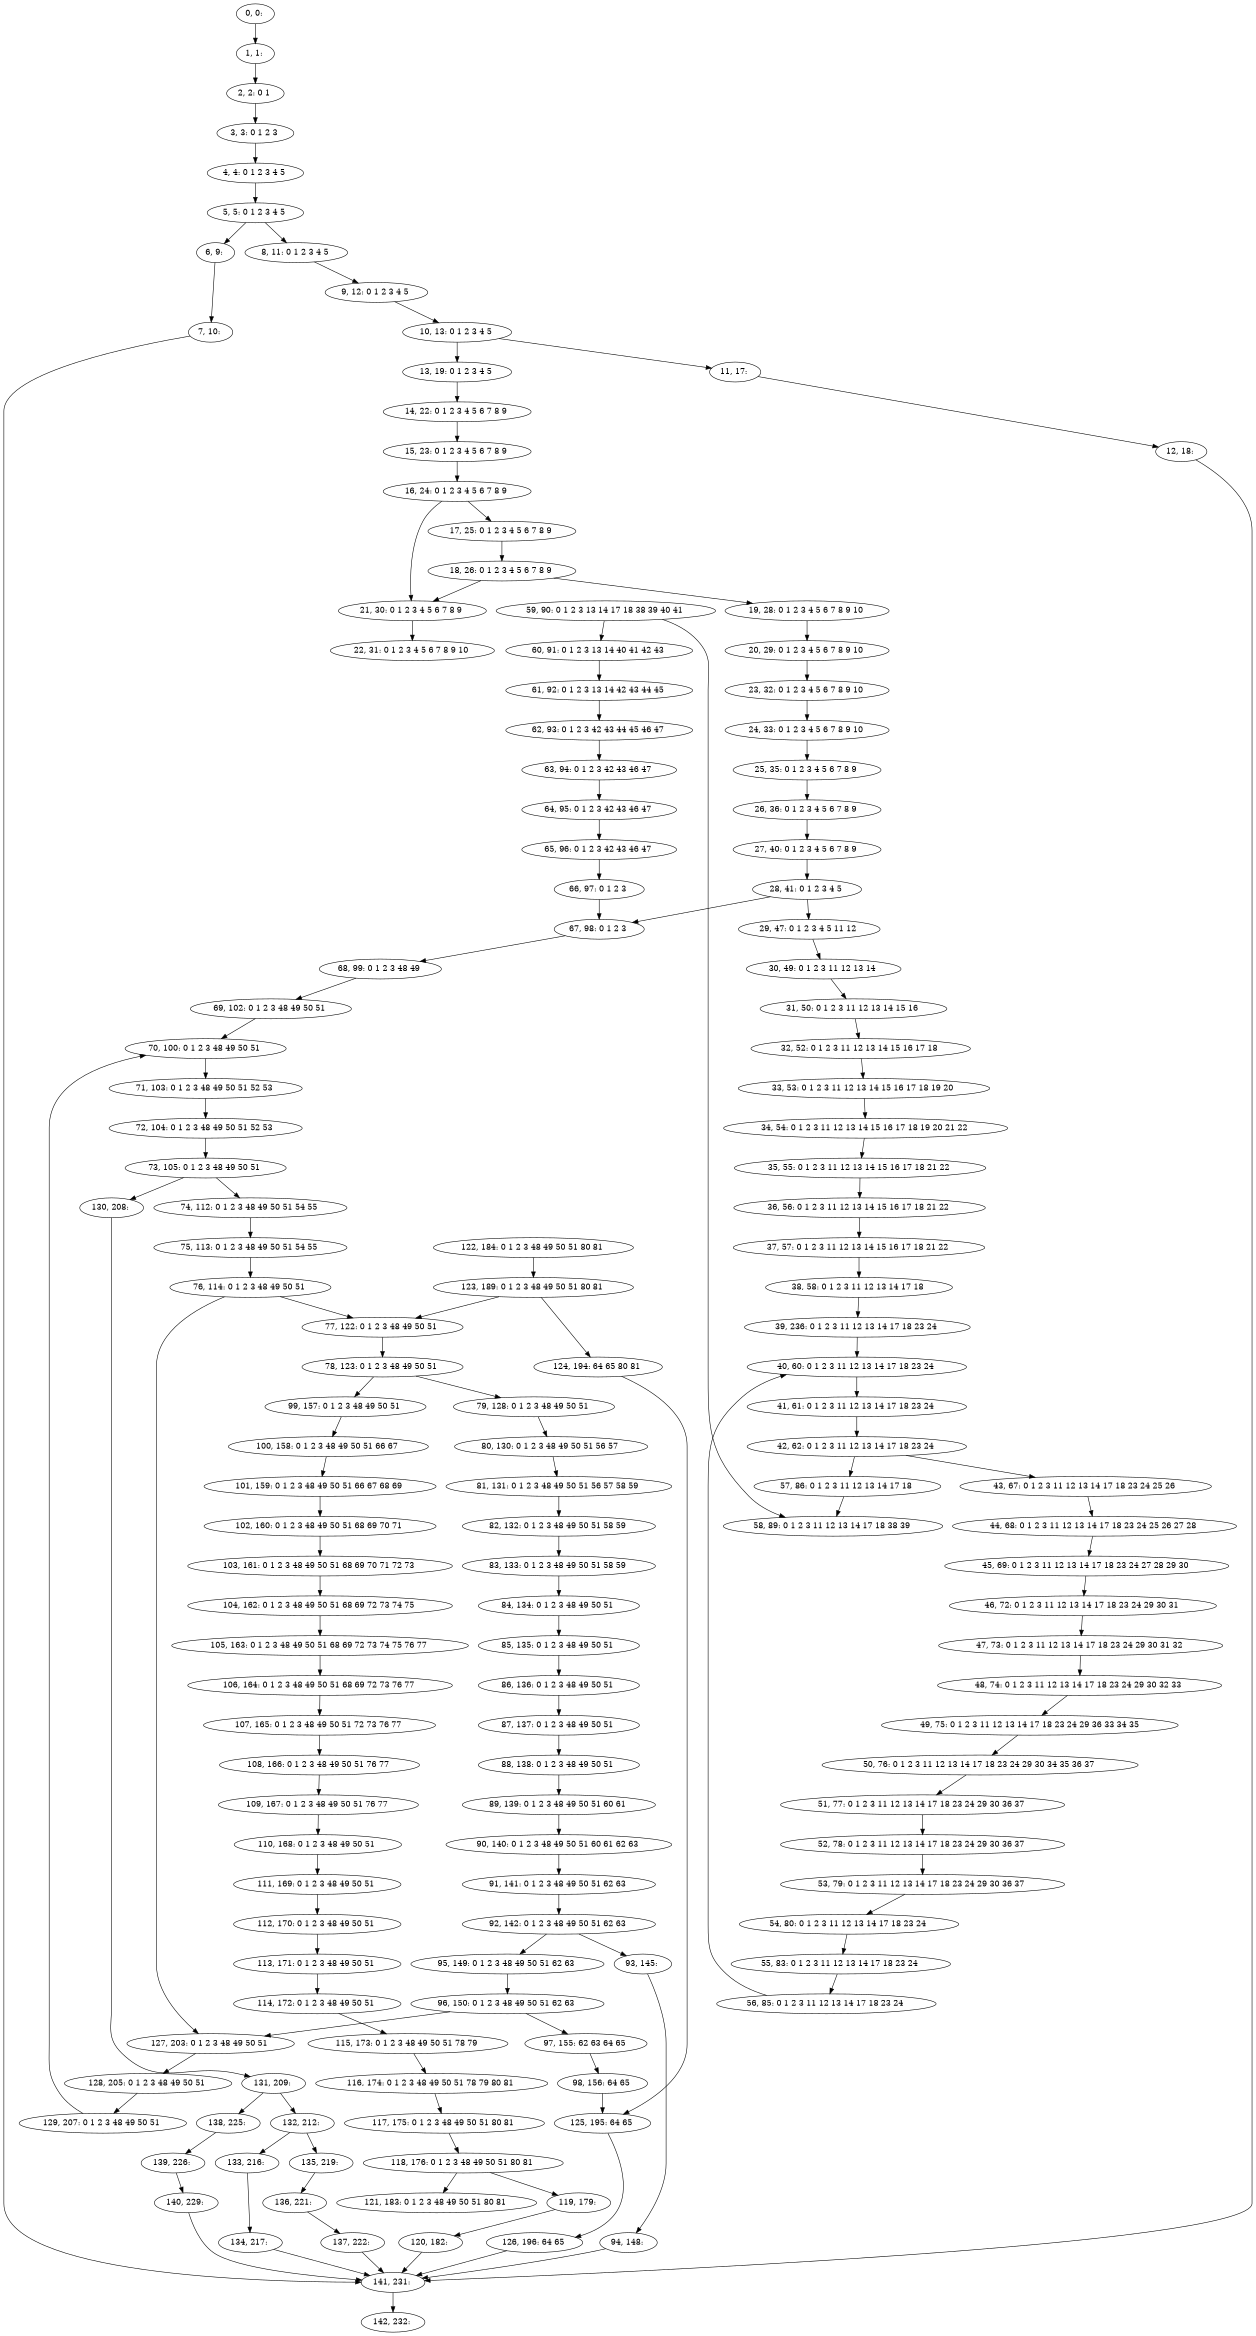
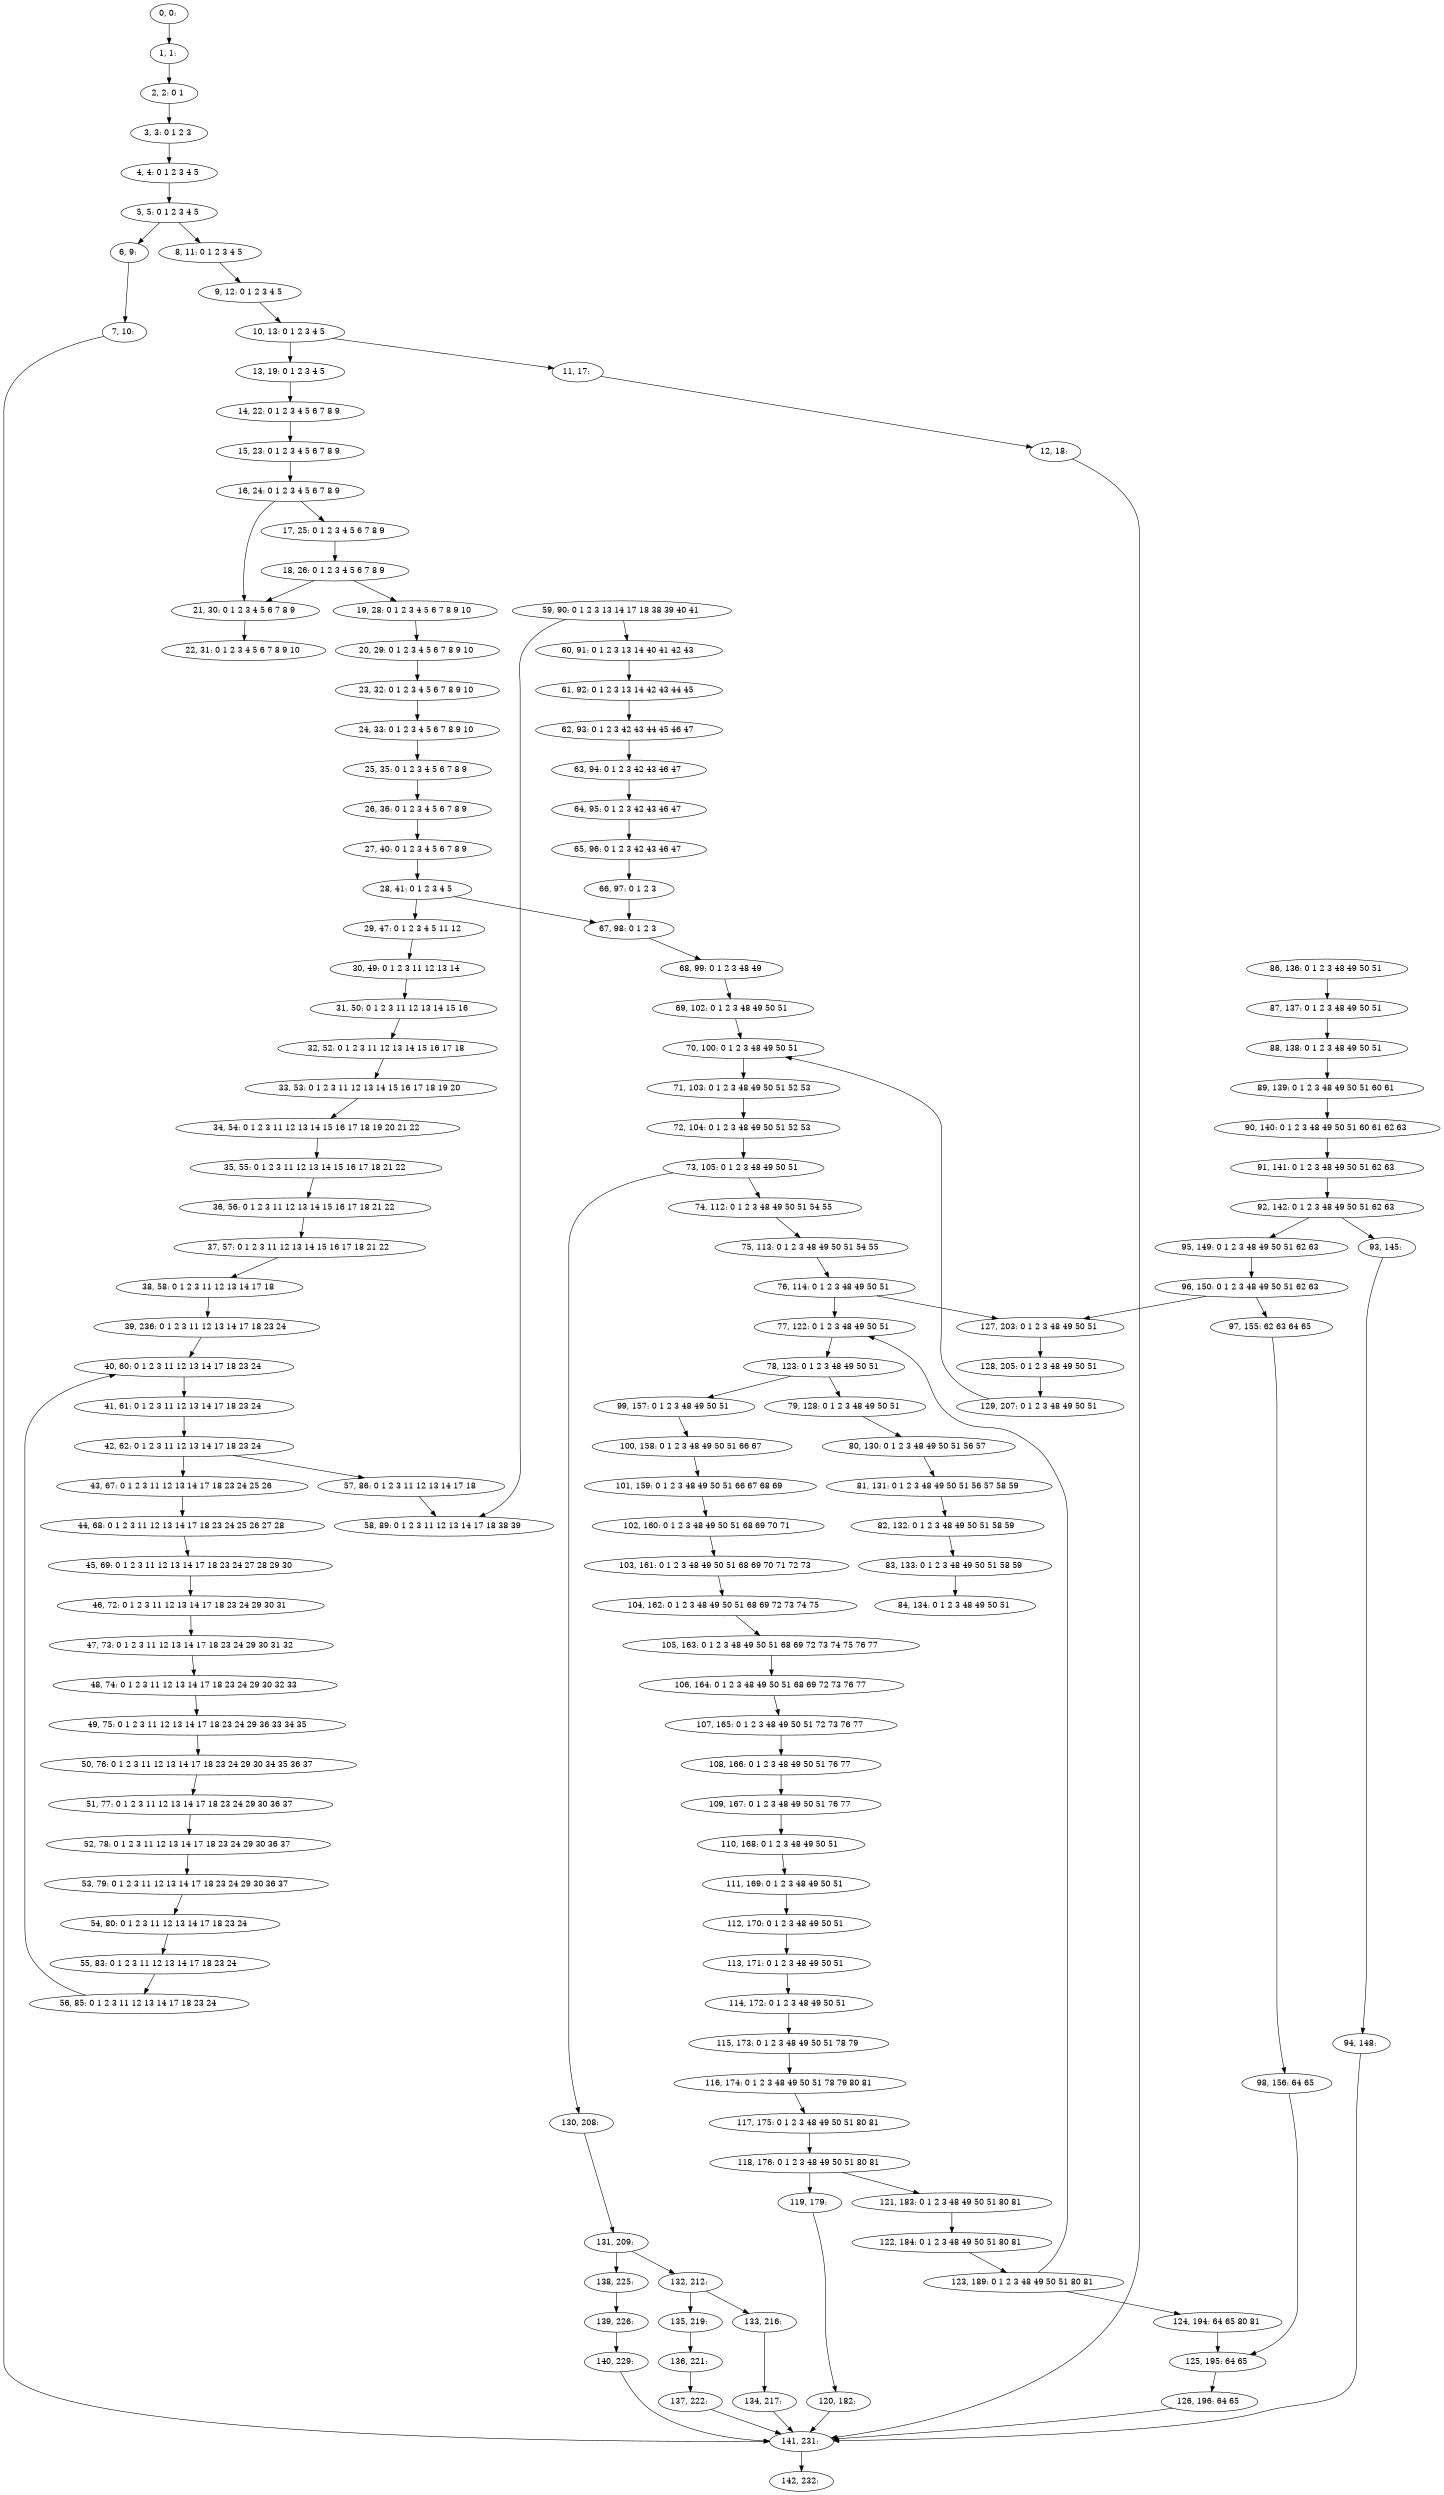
  digraph {
    n1 [label="0, 0: "]
    n2 [label="1, 1: "]
    n3 [label="2, 2: 0 1 "]
    n4 [label="3, 3: 0 1 2 3 "]
    n5 [label="4, 4: 0 1 2 3 4 5 "]
    n6 [label="5, 5: 0 1 2 3 4 5 "]
    n7 [label="6, 9: "]
    n8 [label="8, 11: 0 1 2 3 4 5 "]
    n9 [label="7, 10: "]
    n10 [label="9, 12: 0 1 2 3 4 5 "]
    n11 [label="141, 231: "]
    n12 [label="142, 232: "]
    n13 [label="10, 13: 0 1 2 3 4 5 "]
    n14 [label="11, 17: "]
    n15 [label="13, 19: 0 1 2 3 4 5 "]
    n16 [label="12, 18: "]
    n17 [label="14, 22: 0 1 2 3 4 5 6 7 8 9 "]
    n18 [label="15, 23: 0 1 2 3 4 5 6 7 8 9 "]
    n19 [label="16, 24: 0 1 2 3 4 5 6 7 8 9 "]
    n20 [label="17, 25: 0 1 2 3 4 5 6 7 8 9 "]
    n21 [label="21, 30: 0 1 2 3 4 5 6 7 8 9 "]
    n22 [label="18, 26: 0 1 2 3 4 5 6 7 8 9 "]
    n23 [label="22, 31: 0 1 2 3 4 5 6 7 8 9 10 "]
    n24 [label="19, 28: 0 1 2 3 4 5 6 7 8 9 10 "]
    n25 [label="20, 29: 0 1 2 3 4 5 6 7 8 9 10 "]
    n26 [label="23, 32: 0 1 2 3 4 5 6 7 8 9 10 "]
    n27 [label="24, 33: 0 1 2 3 4 5 6 7 8 9 10 "]
    n28 [label="25, 35: 0 1 2 3 4 5 6 7 8 9 "]
    n29 [label="26, 36: 0 1 2 3 4 5 6 7 8 9 "]
    n30 [label="27, 40: 0 1 2 3 4 5 6 7 8 9 "]
    n31 [label="28, 41: 0 1 2 3 4 5 "]
    n32 [label="29, 47: 0 1 2 3 4 5 11 12 "]
    n33 [label="67, 98: 0 1 2 3 "]
    n34 [label="30, 49: 0 1 2 3 11 12 13 14 "]
    n35 [label="68, 99: 0 1 2 3 48 49 "]
    n36 [label="31, 50: 0 1 2 3 11 12 13 14 15 16 "]
    n37 [label="32, 52: 0 1 2 3 11 12 13 14 15 16 17 18 "]
    n38 [label="33, 53: 0 1 2 3 11 12 13 14 15 16 17 18 19 20 "]
    n39 [label="34, 54: 0 1 2 3 11 12 13 14 15 16 17 18 19 20 21 22 "]
    n40 [label="35, 55: 0 1 2 3 11 12 13 14 15 16 17 18 21 22 "]
    n41 [label="36, 56: 0 1 2 3 11 12 13 14 15 16 17 18 21 22 "]
    n42 [label="37, 57: 0 1 2 3 11 12 13 14 15 16 17 18 21 22 "]
    n43 [label="38, 58: 0 1 2 3 11 12 13 14 17 18 "]
    n44 [label="39, 236: 0 1 2 3 11 12 13 14 17 18 23 24 "]
    n45 [label="40, 60: 0 1 2 3 11 12 13 14 17 18 23 24 "]
    n46 [label="41, 61: 0 1 2 3 11 12 13 14 17 18 23 24 "]
    n47 [label="42, 62: 0 1 2 3 11 12 13 14 17 18 23 24 "]
    n48 [label="43, 67: 0 1 2 3 11 12 13 14 17 18 23 24 25 26 "]
    n49 [label="57, 86: 0 1 2 3 11 12 13 14 17 18 "]
    n50 [label="44, 68: 0 1 2 3 11 12 13 14 17 18 23 24 25 26 27 28 "]
    n51 [label="58, 89: 0 1 2 3 11 12 13 14 17 18 38 39 "]
    n52 [label="45, 69: 0 1 2 3 11 12 13 14 17 18 23 24 27 28 29 30 "]
    n53 [label="46, 72: 0 1 2 3 11 12 13 14 17 18 23 24 29 30 31 "]
    n54 [label="47, 73: 0 1 2 3 11 12 13 14 17 18 23 24 29 30 31 32 "]
    n55 [label="48, 74: 0 1 2 3 11 12 13 14 17 18 23 24 29 30 32 33 "]
    n56 [label="49, 75: 0 1 2 3 11 12 13 14 17 18 23 24 29 36 33 34 35"]
    n57 [label="50, 76: 0 1 2 3 11 12 13 14 17 18 23 24 29 30 34 35 36 37 "]
    n58 [label="51, 77: 0 1 2 3 11 12 13 14 17 18 23 24 29 30 36 37 "]
    n59 [label="52, 78: 0 1 2 3 11 12 13 14 17 18 23 24 29 30 36 37 "]
    n60 [label="53, 79: 0 1 2 3 11 12 13 14 17 18 23 24 29 30 36 37 "]
    n61 [label="54, 80: 0 1 2 3 11 12 13 14 17 18 23 24 "]
    n62 [label="55, 83: 0 1 2 3 11 12 13 14 17 18 23 24 "]
    n63 [label="56, 85: 0 1 2 3 11 12 13 14 17 18 23 24 "]
    n64 [label="59, 90: 0 1 2 3 13 14 17 18 38 39 40 41 "]
    n65 [label="60, 91: 0 1 2 3 13 14 40 41 42 43 "]
    n66 [label="61, 92: 0 1 2 3 13 14 42 43 44 45 "]
    n67 [label="62, 93: 0 1 2 3 42 43 44 45 46 47 "]
    n68 [label="63, 94: 0 1 2 3 42 43 46 47 "]
    n69 [label="64, 95: 0 1 2 3 42 43 46 47 "]
    n70 [label="65, 96: 0 1 2 3 42 43 46 47 "]
    n71 [label="66, 97: 0 1 2 3 "]
    n72 [label="69, 102: 0 1 2 3 48 49 50 51 "]
    n73 [label="70, 100: 0 1 2 3 48 49 50 51 "]
    n74 [label="71, 103: 0 1 2 3 48 49 50 51 52 53 "]
    n75 [label="72, 104: 0 1 2 3 48 49 50 51 52 53 "]
    n76 [label="73, 105: 0 1 2 3 48 49 50 51 "]
    n77 [label="74, 112: 0 1 2 3 48 49 50 51 54 55 "]
    n78 [label="130, 208: "]
    n79 [label="75, 113: 0 1 2 3 48 49 50 51 54 55 "]
    n80 [label="131, 209: "]
    n81 [label="76, 114: 0 1 2 3 48 49 50 51 "]
    n82 [label="77, 122: 0 1 2 3 48 49 50 51 "]
    n83 [label="127, 203: 0 1 2 3 48 49 50 51 "]
    n84 [label="78, 123: 0 1 2 3 48 49 50 51 "]
    n85 [label="128, 205: 0 1 2 3 48 49 50 51 "]
    n86 [label="79, 128: 0 1 2 3 48 49 50 51 "]
    n87 [label="99, 157: 0 1 2 3 48 49 50 51 "]
    n88 [label="80, 130: 0 1 2 3 48 49 50 51 56 57 "]
    n89 [label="100, 158: 0 1 2 3 48 49 50 51 66 67 "]
    n90 [label="81, 131: 0 1 2 3 48 49 50 51 56 57 58 59 "]
    n91 [label="82, 132: 0 1 2 3 48 49 50 51 58 59 "]
    n92 [label="83, 133: 0 1 2 3 48 49 50 51 58 59 "]
    n93 [label="84, 134: 0 1 2 3 48 49 50 51 "]
-   n94 [label="85, 135: 0 1 2 3 48 49 50 51 "]
    n95 [label="86, 136: 0 1 2 3 48 49 50 51 "]
    n96 [label="87, 137: 0 1 2 3 48 49 50 51 "]
    n97 [label="88, 138: 0 1 2 3 48 49 50 51 "]
    n98 [label="89, 139: 0 1 2 3 48 49 50 51 60 61 "]
    n99 [label="90, 140: 0 1 2 3 48 49 50 51 60 61 62 63 "]
    n100 [label="91, 141: 0 1 2 3 48 49 50 51 62 63 "]
    n101 [label="92, 142: 0 1 2 3 48 49 50 51 62 63 "]
    n102 [label="93, 145: "]
    n103 [label="95, 149: 0 1 2 3 48 49 50 51 62 63 "]
    n104 [label="94, 148: "]
    n105 [label="96, 150: 0 1 2 3 48 49 50 51 62 63 "]
    n106 [label="97, 155: 62 63 64 65 "]
    n107 [label="98, 156: 64 65 "]
    n108 [label="125, 195: 64 65 "]
    n109 [label="126, 196: 64 65 "]
    n110 [label="101, 159: 0 1 2 3 48 49 50 51 66 67 68 69 "]
    n111 [label="102, 160: 0 1 2 3 48 49 50 51 68 69 70 71 "]
    n112 [label="103, 161: 0 1 2 3 48 49 50 51 68 69 70 71 72 73 "]
    n113 [label="104, 162: 0 1 2 3 48 49 50 51 68 69 72 73 74 75 "]
    n114 [label="105, 163: 0 1 2 3 48 49 50 51 68 69 72 73 74 75 76 77 "]
    n115 [label="106, 164: 0 1 2 3 48 49 50 51 68 69 72 73 76 77 "]
    n116 [label="107, 165: 0 1 2 3 48 49 50 51 72 73 76 77 "]
    n117 [label="108, 166: 0 1 2 3 48 49 50 51 76 77 "]
    n118 [label="109, 167: 0 1 2 3 48 49 50 51 76 77 "]
    n119 [label="110, 168: 0 1 2 3 48 49 50 51 "]
    n120 [label="111, 169: 0 1 2 3 48 49 50 51 "]
    n121 [label="112, 170: 0 1 2 3 48 49 50 51 "]
    n122 [label="113, 171: 0 1 2 3 48 49 50 51 "]
    n123 [label="114, 172: 0 1 2 3 48 49 50 51 "]
    n124 [label="115, 173: 0 1 2 3 48 49 50 51 78 79 "]
    n125 [label="116, 174: 0 1 2 3 48 49 50 51 78 79 80 81 "]
    n126 [label="117, 175: 0 1 2 3 48 49 50 51 80 81 "]
    n127 [label="118, 176: 0 1 2 3 48 49 50 51 80 81 "]
    n128 [label="119, 179: "]
    n129 [label="121, 183: 0 1 2 3 48 49 50 51 80 81 "]
    n130 [label="120, 182: "]
    n131 [label="122, 184: 0 1 2 3 48 49 50 51 80 81 "]
    n132 [label="123, 189: 0 1 2 3 48 49 50 51 80 81 "]
    n133 [label="124, 194: 64 65 80 81 "]
    n134 [label="129, 207: 0 1 2 3 48 49 50 51 "]
    n135 [label="132, 212: "]
    n136 [label="138, 225: "]
    n137 [label="133, 216: "]
    n138 [label="135, 219: "]
    n139 [label="139, 226: "]
    n140 [label="134, 217: "]
    n141 [label="136, 221: "]
    n142 [label="137, 222: "]
    n143 [label="140, 229: "]
    n1 -> n2
    n2 -> n3
    n3 -> n4
    n4 -> n5
    n5 -> n6
    n6 -> n7
    n6 -> n8
    n7 -> n9
    n8 -> n10
    n9 -> n11
    n10 -> n13
    n11 -> n12
    n13 -> n14
    n13 -> n15
    n14 -> n16
    n15 -> n17
    n16 -> n11
    n17 -> n18
    n18 -> n19
    n19 -> n20
    n19 -> n21
    n20 -> n22
    n21 -> n23
    n22 -> n21
    n22 -> n24
    n24 -> n25
    n25 -> n26
    n26 -> n27
    n27 -> n28
    n28 -> n29
    n29 -> n30
    n30 -> n31
    n31 -> n32
    n31 -> n33
    n32 -> n34
    n33 -> n35
    n34 -> n36
    n35 -> n72
    n36 -> n37
    n37 -> n38
    n38 -> n39
    n39 -> n40
    n40 -> n41
    n41 -> n42
    n42 -> n43
    n43 -> n44
    n44 -> n45
    n45 -> n46
    n46 -> n47
    n47 -> n48
    n47 -> n49
    n48 -> n50
    n49 -> n51
    n50 -> n52
    n52 -> n53
    n53 -> n54
    n54 -> n55
    n55 -> n56
    n56 -> n57
    n57 -> n58
    n58 -> n59
    n59 -> n60
    n60 -> n61
    n61 -> n62
    n62 -> n63
    n63 -> n45
    n64 -> n51
    n64 -> n65
    n65 -> n66
    n66 -> n67
    n67 -> n68
    n68 -> n69
    n69 -> n70
    n70 -> n71
    n71 -> n33
    n72 -> n73
    n73 -> n74
    n74 -> n75
    n75 -> n76
    n76 -> n77
    n76 -> n78
    n77 -> n79
    n78 -> n80
    n79 -> n81
    n80 -> n135
    n80 -> n136
    n81 -> n82
    n81 -> n83
    n82 -> n84
    n83 -> n85
    n84 -> n86
    n84 -> n87
    n85 -> n134
    n86 -> n88
    n87 -> n89
    n88 -> n90
    n89 -> n110
    n90 -> n91
    n91 -> n92
    n92 -> n93
-   n93 -> n94
-   n94 -> n95
    n95 -> n96
    n96 -> n97
    n97 -> n98
    n98 -> n99
    n99 -> n100
    n100 -> n101
    n101 -> n102
    n101 -> n103
    n102 -> n104
    n103 -> n105
    n104 -> n11
    n105 -> n83
    n105 -> n106
    n106 -> n107
    n107 -> n108
    n108 -> n109
    n109 -> n11
    n110 -> n111
    n111 -> n112
    n112 -> n113
    n113 -> n114
    n114 -> n115
    n115 -> n116
    n116 -> n117
    n117 -> n118
    n118 -> n119
    n119 -> n120
    n120 -> n121
    n121 -> n122
    n122 -> n123
    n123 -> n124
    n124 -> n125
    n125 -> n126
    n126 -> n127
    n127 -> n128
    n127 -> n129
    n128 -> n130
+   n129 -> n131
    n130 -> n11
    n131 -> n132
    n132 -> n82
    n132 -> n133
    n133 -> n108
    n134 -> n73
    n135 -> n137
    n135 -> n138
    n136 -> n139
    n137 -> n140
    n138 -> n141
    n139 -> n143
    n140 -> n11
    n141 -> n142
    n142 -> n11
    n143 -> n11
  }
